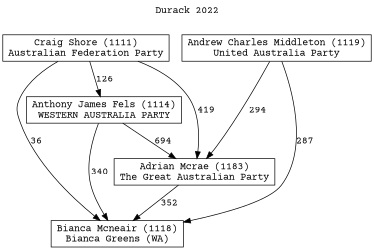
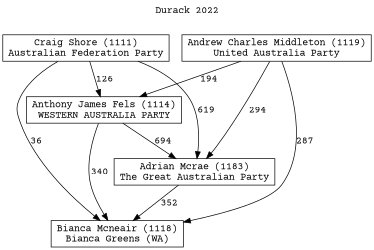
  digraph {
    fontname="Courier Prime"
    label="Durack 2022"
    labelloc=t
    mclimit=10
    node [fontname="Courier Prime" shape=box]
    edge [fontname="Courier Prime"]
    n1 [label="Andrew Charles Middleton (1119)\nUnited Australia Party"]
    n2 [label="Anthony James Fels (1114)\nWESTERN AUSTRALIA PARTY"]
    n3 [label="Bianca Mcneair (1118)\nBianca Greens (WA)"]
    n4 [label="Adrian Mcrae (1183)\nThe Great Australian Party"]
    n5 [label="Craig Shore (1111)\nAustralian Federation Party"]
+   n1 -> n2 [label=194]
    n1 -> n3 [label=287]
    n1 -> n4 [label=294]
    n2 -> n3 [label=340]
    n2 -> n4 [label=694]
    n4 -> n3 [label=352]
    n5 -> n2 [label=126]
    n5 -> n3 [label=36]
-   n5 -> n4 [label=419]
+   n5 -> n4 [label=619]
  }
